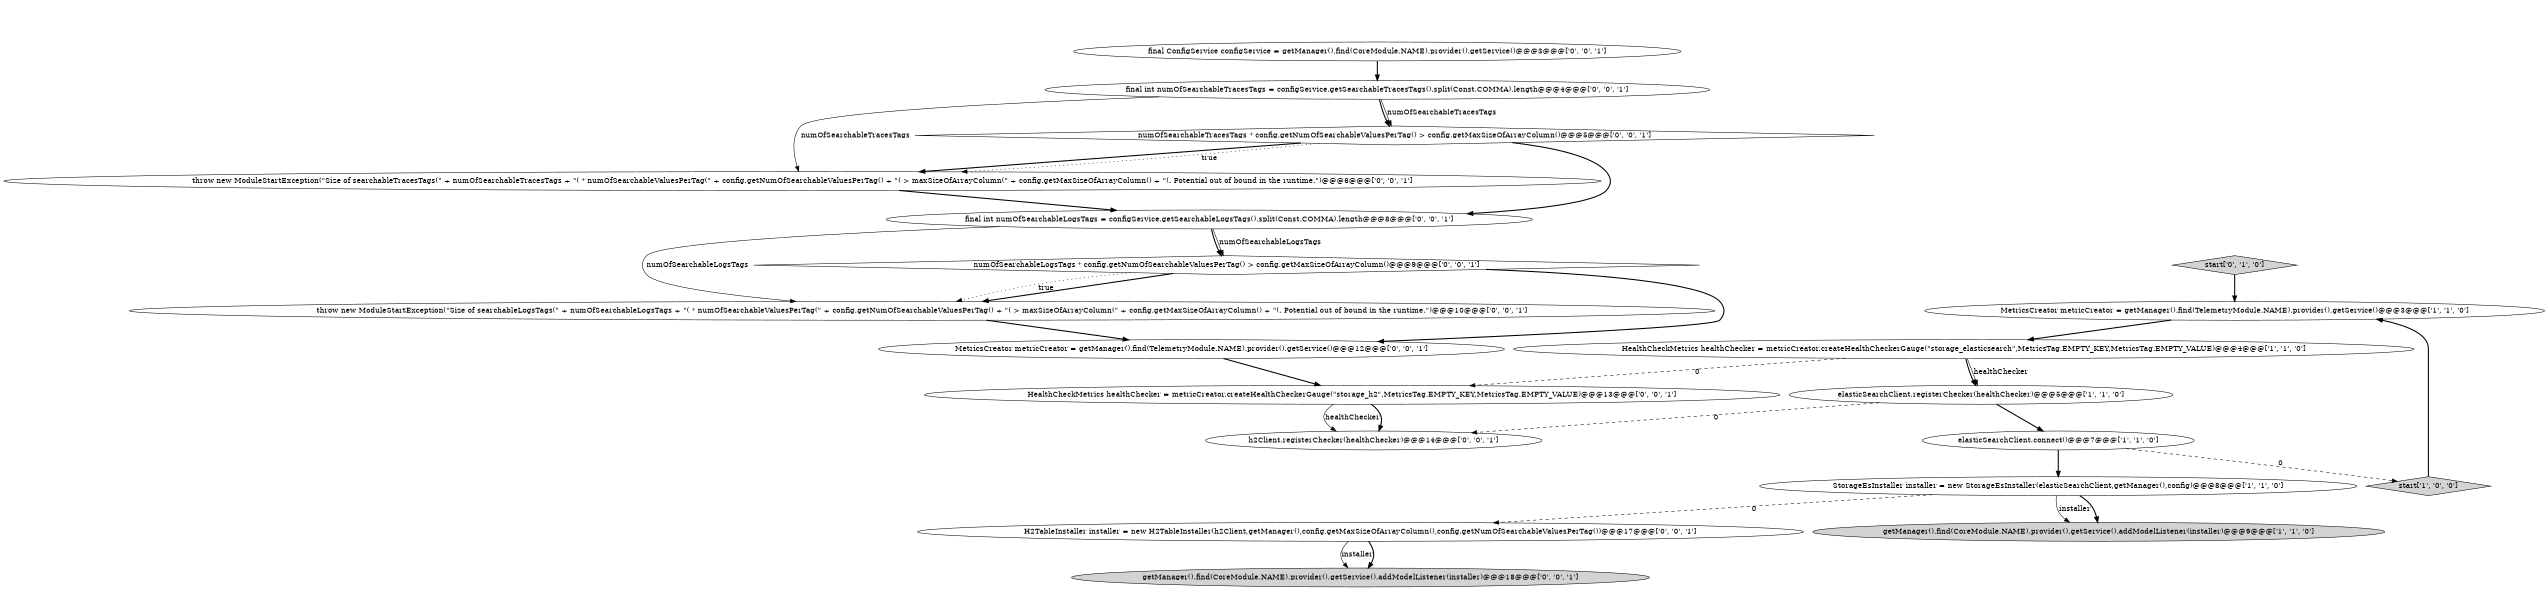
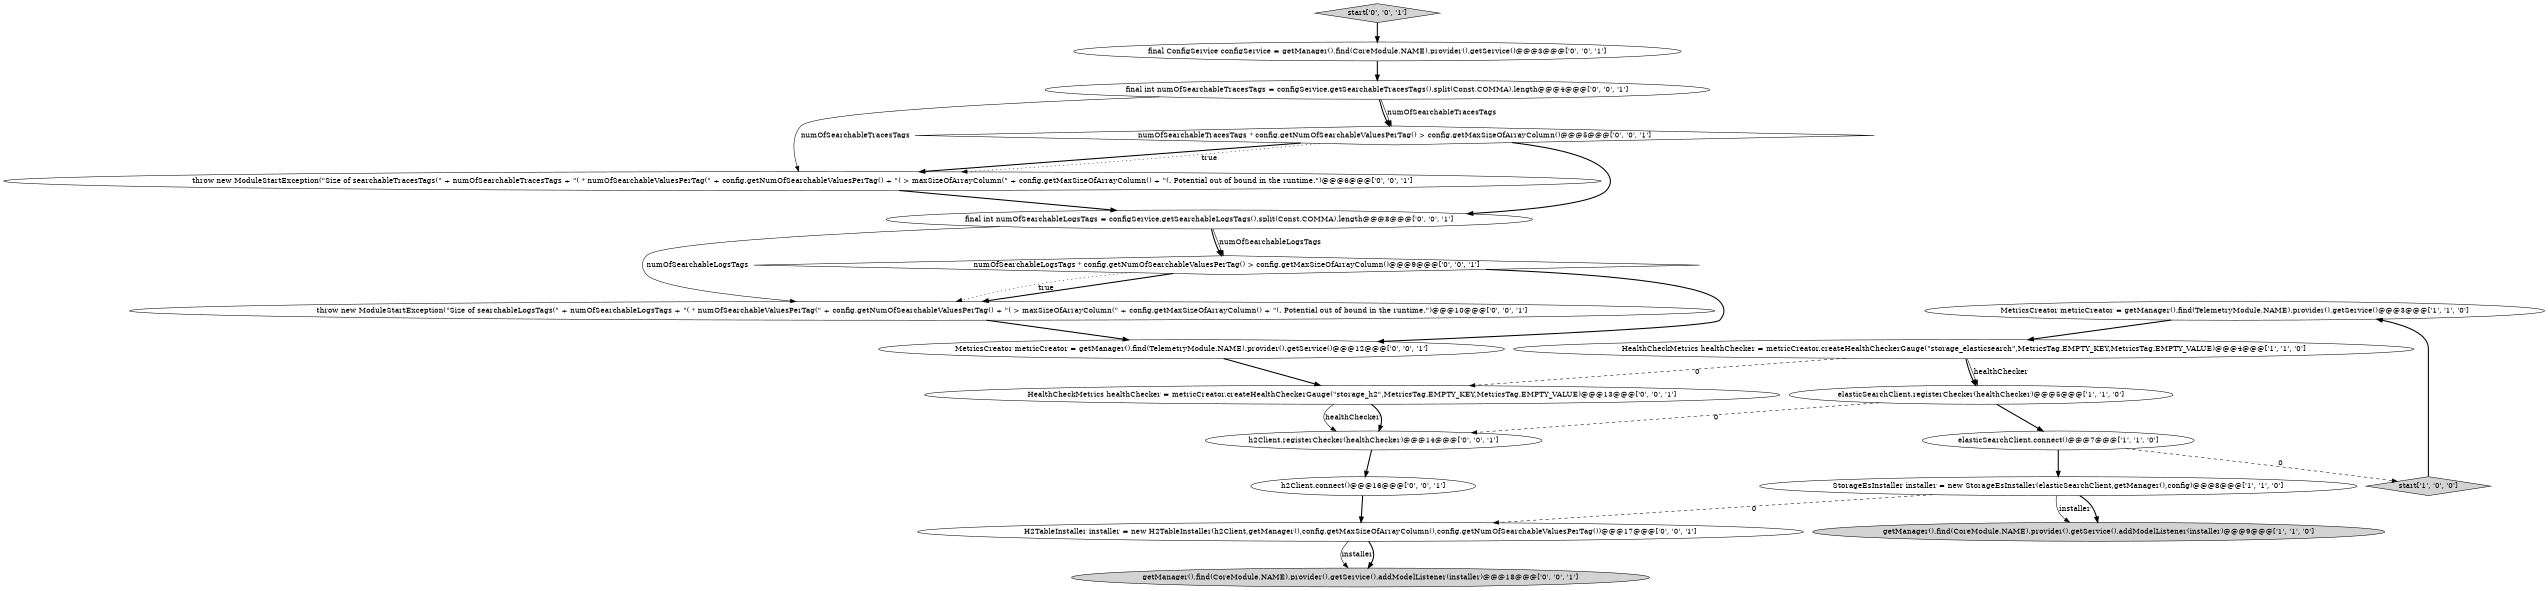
  digraph {
    node [fillcolor=white shape=ellipse style=filled]
    edge [style=bold]
    n1 [label="MetricsCreator metricCreator = getManager().find(TelemetryModule.NAME).provider().getService()@@@3@@@['1', '1', '0']"]
    n2 [label="HealthCheckMetrics healthChecker = metricCreator.createHealthCheckerGauge(\"storage_elasticsearch\",MetricsTag.EMPTY_KEY,MetricsTag.EMPTY_VALUE)@@@4@@@['1', '1', '0']"]
    n3 [label="HealthCheckMetrics healthChecker = metricCreator.createHealthCheckerGauge(\"storage_h2\",MetricsTag.EMPTY_KEY,MetricsTag.EMPTY_VALUE)@@@13@@@['0', '0', '1']"]
    n4 [label="elasticSearchClient.registerChecker(healthChecker)@@@5@@@['1', '1', '0']"]
+   n5 [label="h2Client.connect()@@@16@@@['0', '0', '1']"]
    n6 [label="H2TableInstaller installer = new H2TableInstaller(h2Client,getManager(),config.getMaxSizeOfArrayColumn(),config.getNumOfSearchableValuesPerTag())@@@17@@@['0', '0', '1']"]
    n7 [fillcolor=lightgray label="getManager().find(CoreModule.NAME).provider().getService().addModelListener(installer)@@@18@@@['0', '0', '1']"]
    n8 [label="throw new ModuleStartException(\"Size of searchableLogsTags(\" + numOfSearchableLogsTags + \"( * numOfSearchableValuesPerTag(\" + config.getNumOfSearchableValuesPerTag() + \"( > maxSizeOfArrayColumn(\" + config.getMaxSizeOfArrayColumn() + \"(. Potential out of bound in the runtime.\")@@@10@@@['0', '0', '1']"]
    n9 [label="MetricsCreator metricCreator = getManager().find(TelemetryModule.NAME).provider().getService()@@@12@@@['0', '0', '1']"]
    n10 [label="final int numOfSearchableLogsTags = configService.getSearchableLogsTags().split(Const.COMMA).length@@@8@@@['0', '0', '1']"]
    n11 [label="numOfSearchableLogsTags * config.getNumOfSearchableValuesPerTag() > config.getMaxSizeOfArrayColumn()@@@9@@@['0', '0', '1']" shape=diamond]
    n12 [label="h2Client.registerChecker(healthChecker)@@@14@@@['0', '0', '1']"]
    n13 [label="throw new ModuleStartException(\"Size of searchableTracesTags(\" + numOfSearchableTracesTags + \"( * numOfSearchableValuesPerTag(\" + config.getNumOfSearchableValuesPerTag() + \"( > maxSizeOfArrayColumn(\" + config.getMaxSizeOfArrayColumn() + \"(. Potential out of bound in the runtime.\")@@@6@@@['0', '0', '1']"]
-   n14 [fillcolor=lightgray label="start['0', '1', '0']" shape=diamond]
    n15 [fillcolor=lightgray label="getManager().find(CoreModule.NAME).provider().getService().addModelListener(installer)@@@9@@@['1', '1', '0']"]
    n16 [fillcolor=lightgray label="start['1', '0', '0']" shape=diamond]
+   n17 [fillcolor=lightgray label="start['0', '0', '1']" shape=diamond]
    n18 [label="final ConfigService configService = getManager().find(CoreModule.NAME).provider().getService()@@@3@@@['0', '0', '1']"]
    n19 [label="final int numOfSearchableTracesTags = configService.getSearchableTracesTags().split(Const.COMMA).length@@@4@@@['0', '0', '1']"]
    n20 [label="elasticSearchClient.connect()@@@7@@@['1', '1', '0']"]
    n21 [label="StorageEsInstaller installer = new StorageEsInstaller(elasticSearchClient,getManager(),config)@@@8@@@['1', '1', '0']"]
    n22 [label="numOfSearchableTracesTags * config.getNumOfSearchableValuesPerTag() > config.getMaxSizeOfArrayColumn()@@@5@@@['0', '0', '1']" shape=diamond]
    n1 -> n2
    n2 -> n3 [label=0 style=dashed]
    n2 -> n4
    n2 -> n4 [label=healthChecker style=solid]
    n3 -> n12 [label=healthChecker style=solid]
    n3 -> n12
    n4 -> n12 [label=0 style=dashed]
    n4 -> n20
+   n5 -> n6
    n6 -> n7 [label=installer style=solid]
    n6 -> n7
    n8 -> n9
    n9 -> n3
    n10 -> n8 [label=numOfSearchableLogsTags style=solid]
    n10 -> n11
    n10 -> n11 [label=numOfSearchableLogsTags style=solid]
    n11 -> n8
    n11 -> n8 [label=true style=dotted]
    n11 -> n9
+   n12 -> n5
    n13 -> n10
-   n14 -> n1
    n16 -> n1
+   n17 -> n18
    n18 -> n19
    n19 -> n13 [label=numOfSearchableTracesTags style=solid]
    n19 -> n22
    n19 -> n22 [label=numOfSearchableTracesTags style=solid]
    n20 -> n16 [label=0 style=dashed]
    n20 -> n21
    n21 -> n6 [label=0 style=dashed]
    n21 -> n15 [label=installer style=solid]
    n21 -> n15
    n22 -> n10
    n22 -> n13
    n22 -> n13 [label=true style=dotted]
  }
